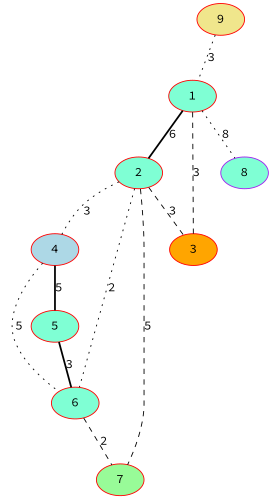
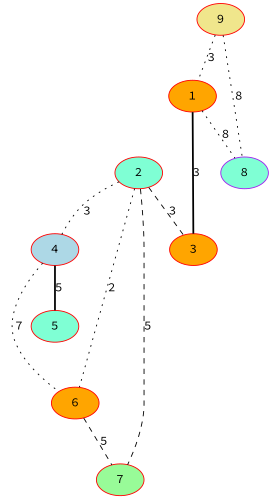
  graph {
    fontname="Source Code Pro"
    node [color=red fillcolor=aquamarine fontname="Source Code Pro" style=filled weight=1]
    edge [fontname="Source Code Pro" style=dotted]
    n1 [fillcolor=khaki label=9]
-   1
+   1 [fillcolor=orange]
    8 [color=purple weight=4]
    2
    3 [fillcolor=orange]
    4 [fillcolor=lightblue]
-   6
+   6 [fillcolor=orange]
    7 [fillcolor=palegreen]
    5
    n1 -- 1 [label=3]
+   n1 -- 8 [label=8]
    1 -- 8 [label=8]
-   1 -- 2 [label=6 style=bold]
-   1 -- 3 [label=3 style=dashed]
+   1 -- 3 [label=3 style=bold]
    2 -- 3 [label=3 style=dashed]
    2 -- 4 [label=3]
    2 -- 6 [label=2]
    2 -- 7 [label=5 style=dashed]
-   4 -- 6 [label=5]
+   4 -- 6 [label=7]
    4 -- 5 [label=5 style=bold]
-   6 -- 7 [label=2 style=dashed]
-   5 -- 6 [label=3 style=bold]
+   6 -- 7 [label=5 style=dashed]
  }
